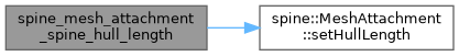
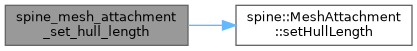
  digraph {
    rankdir=LR
    node [fontname=Helvetica fontsize=10 shape=box style=filled]
-   n1 [color=gray40 fillcolor=grey60 fontcolor=black height=0.2 label="spine_mesh_attachment\l_spine_hull_length" width=0.4]
+   n1 [color=gray40 fillcolor=grey60 fontcolor=black height=0.2 label="spine_mesh_attachment\l_set_hull_length" width=0.4]
    n2 [color=grey40 fillcolor=white height=0.2 label="spine::MeshAttachment\l::setHullLength" width=0.4]
    n1 -> n2 [color=steelblue1 fontname=Helvetica fontsize=10 labelfontname=Helvetica labelfontsize=10 style=solid]
  }
